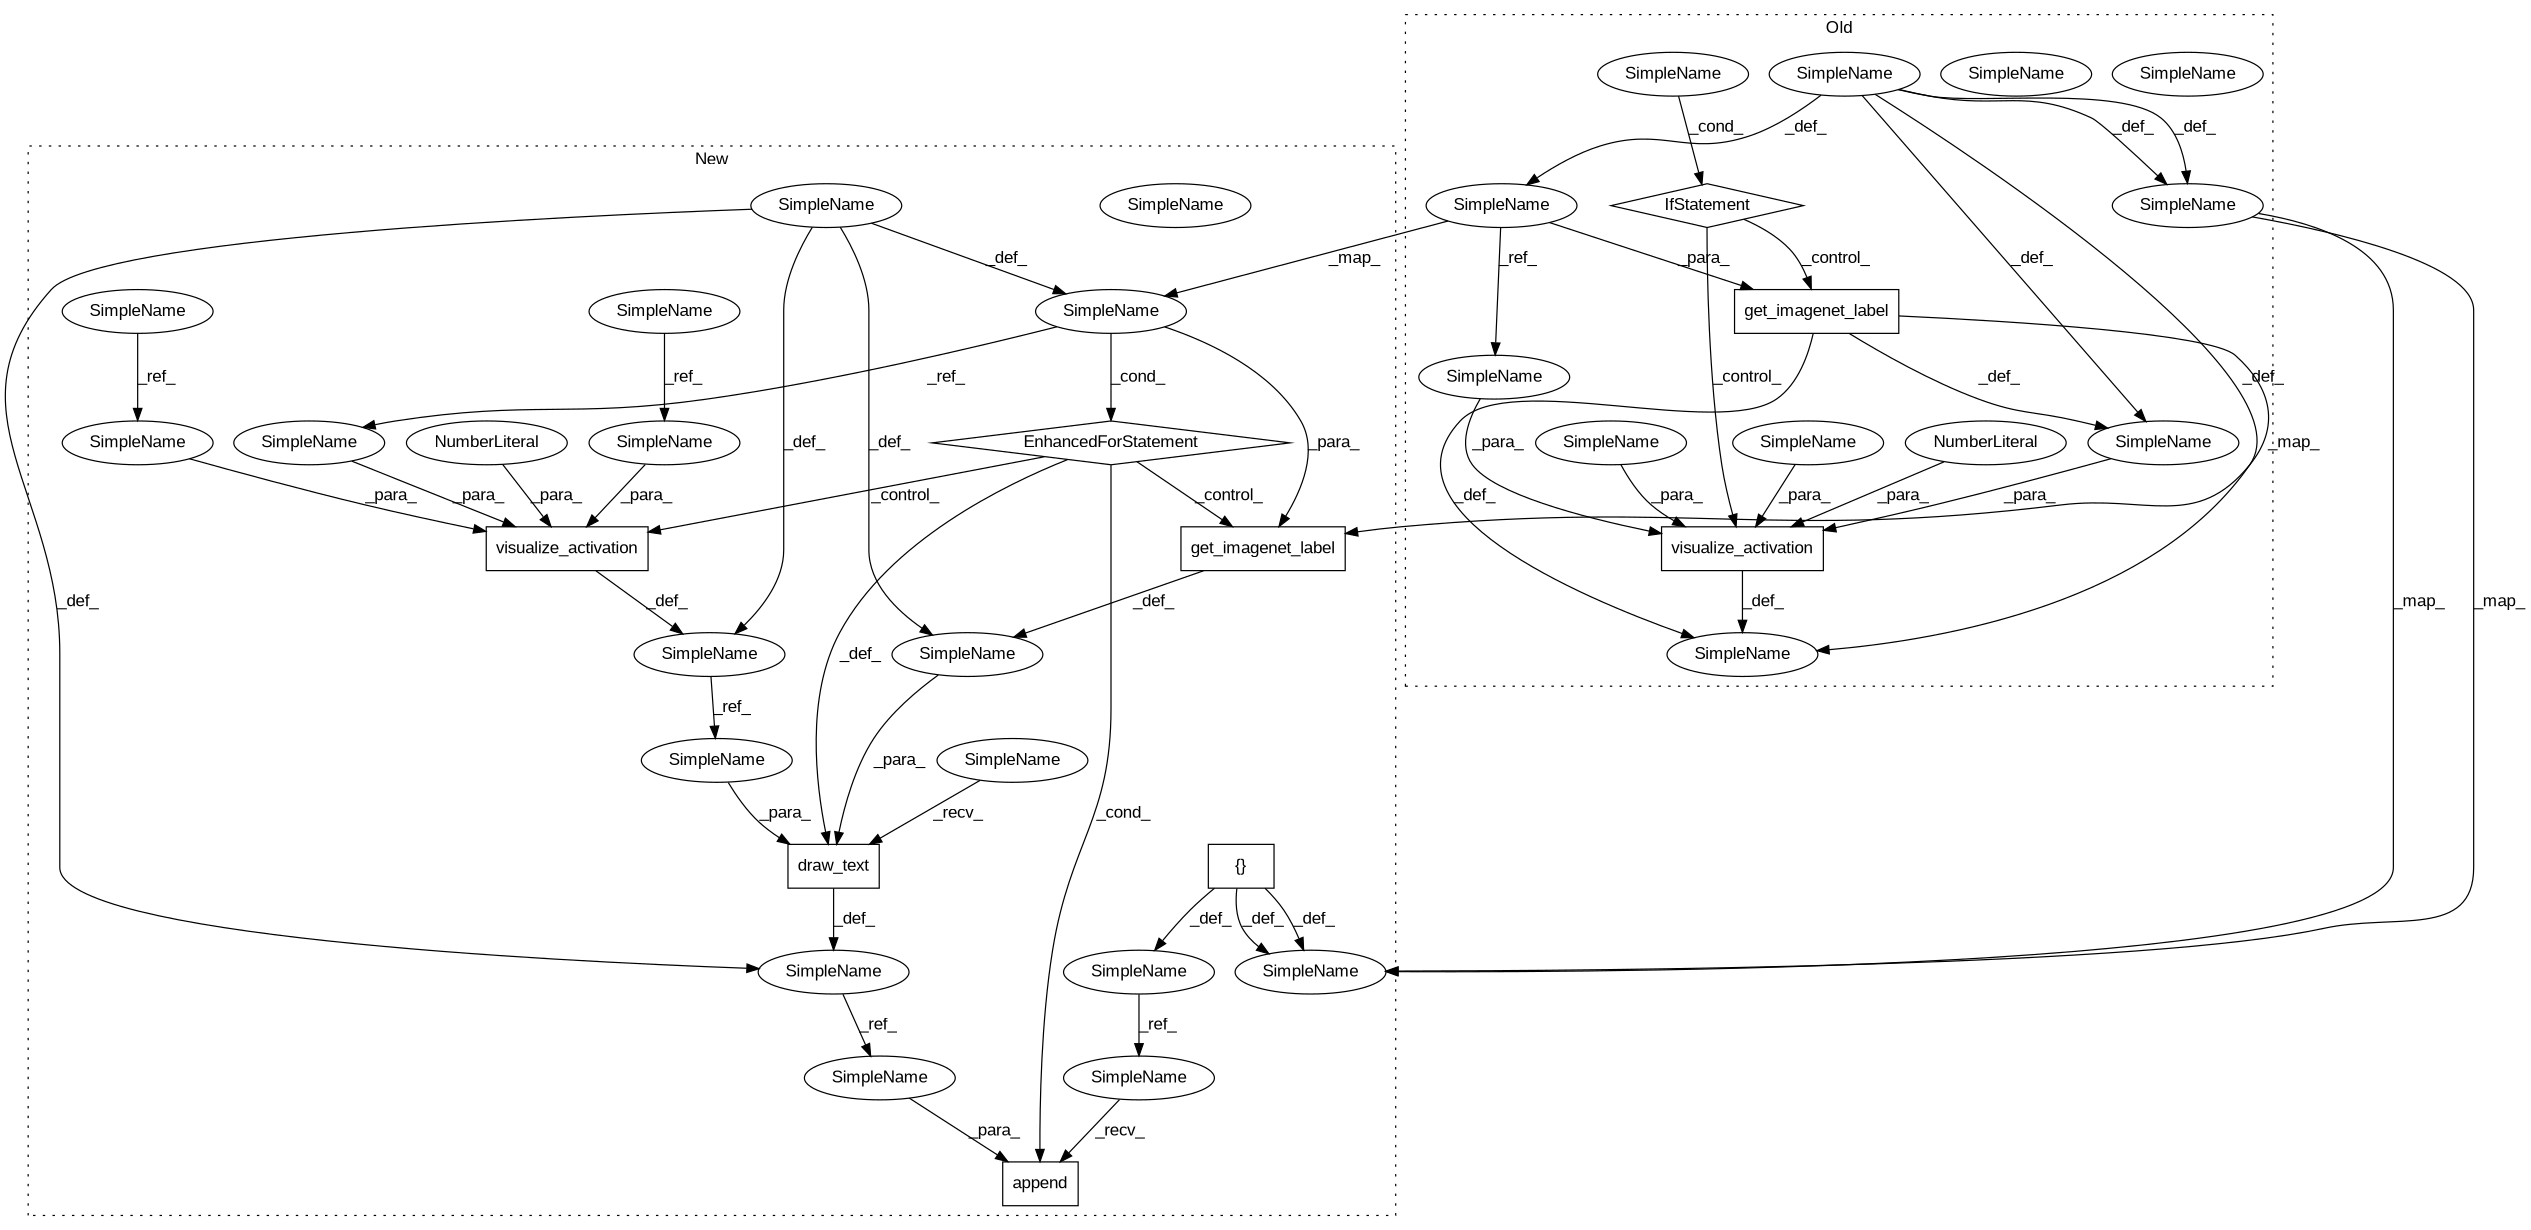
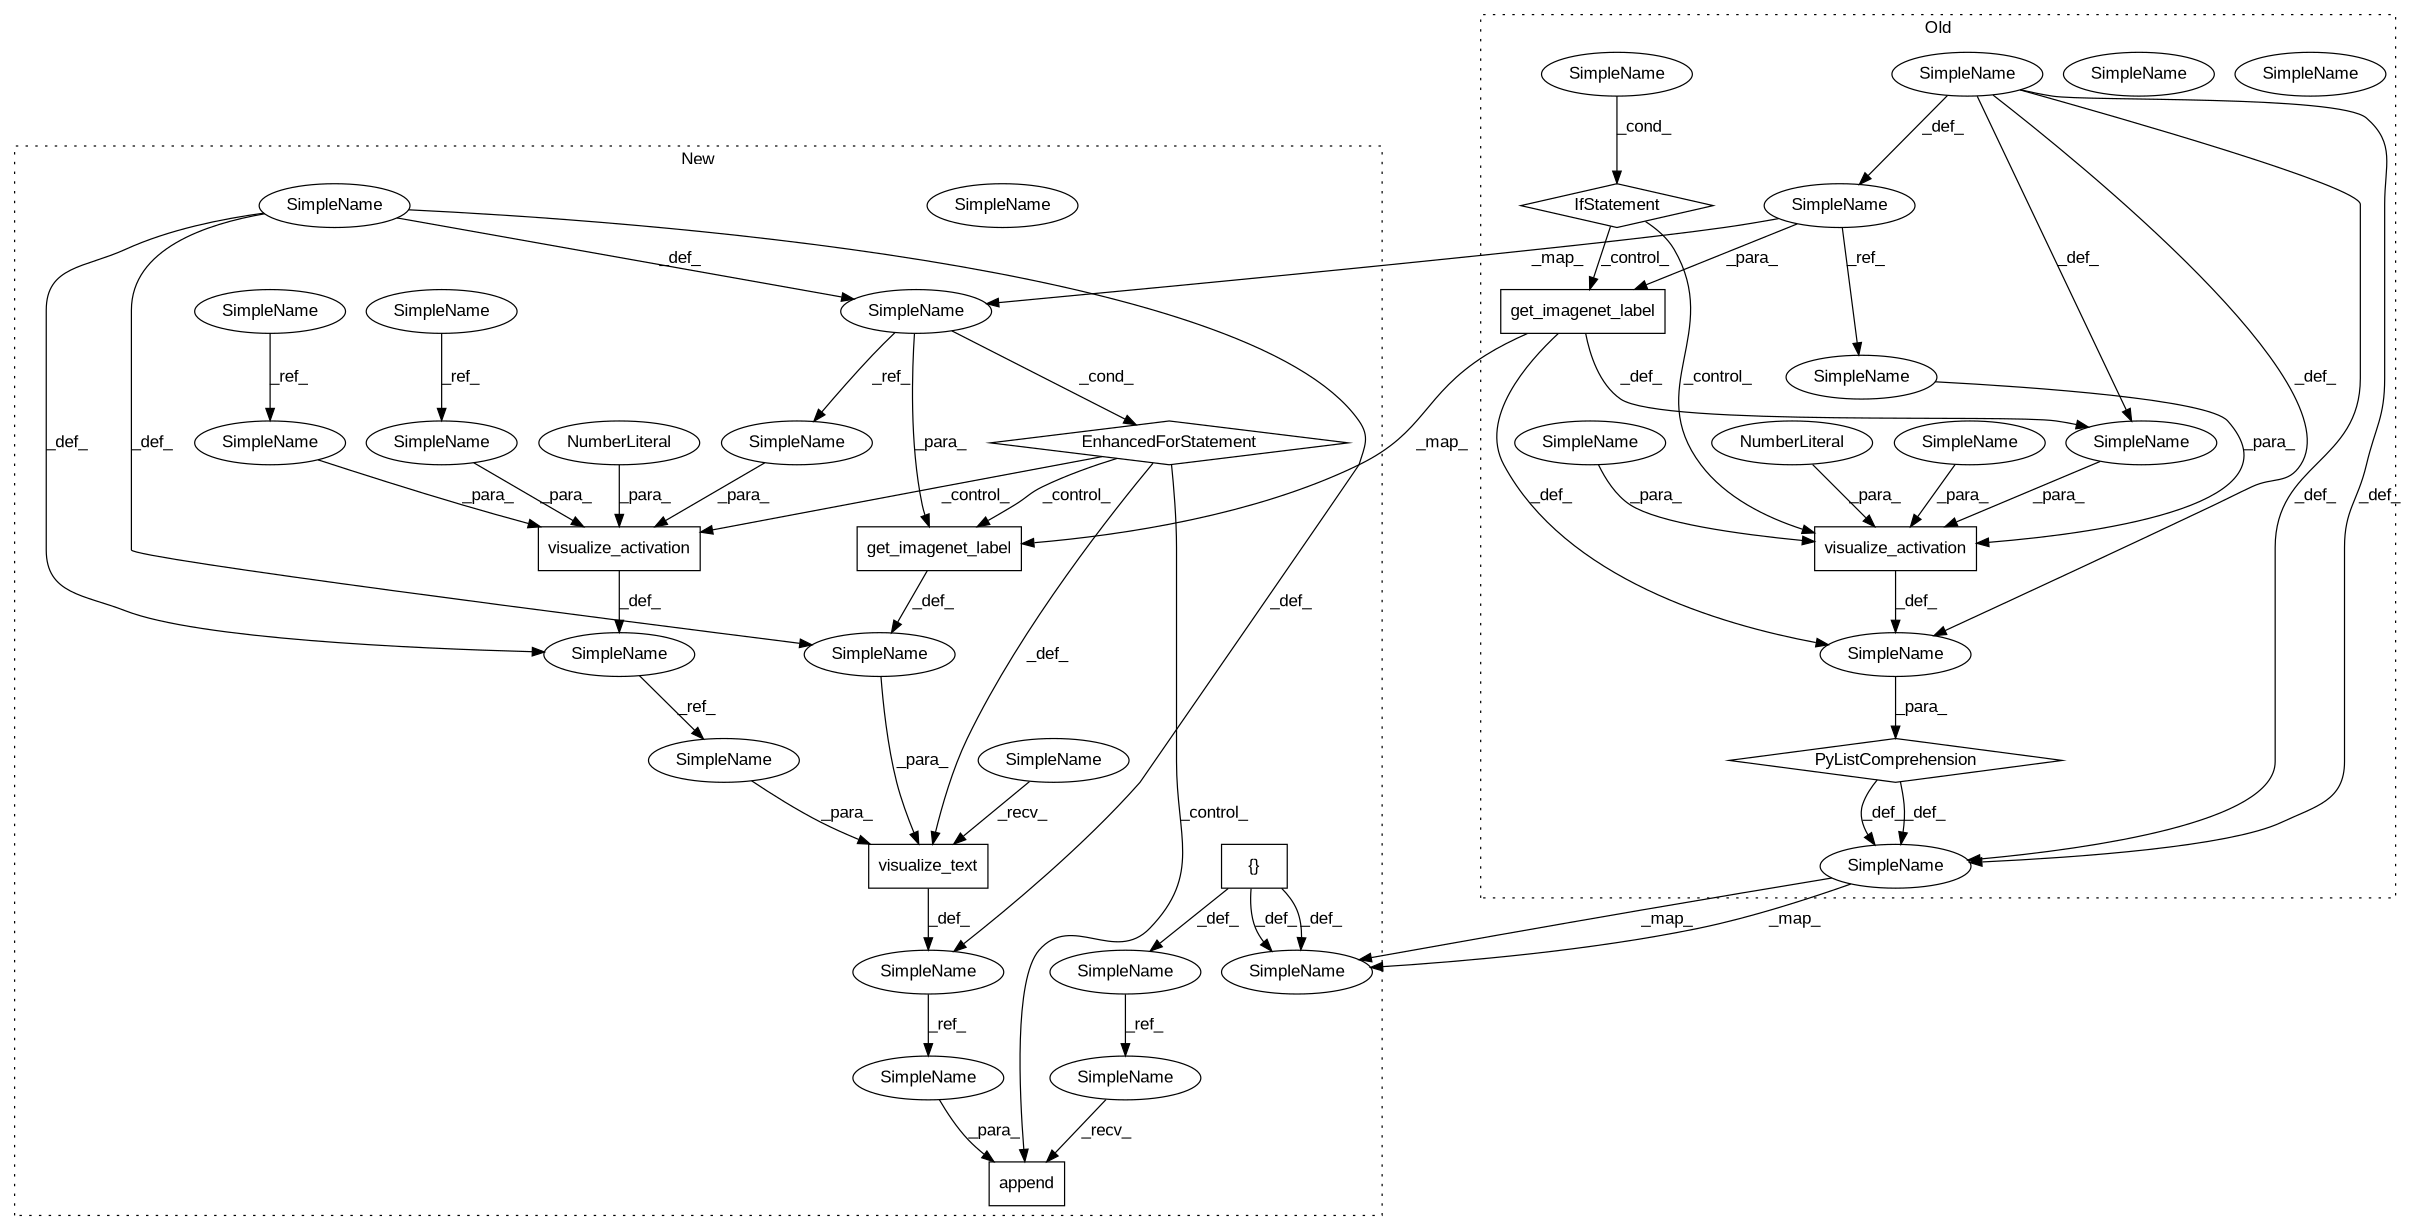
  digraph {
    fontname="Liberation Sans"
    node [a=42 fontname="Liberation Sans" l=3 shape=ellipse]
    edge [fontname="Liberation Sans"]
    n1 [a=32 l="19,1" label=get_imagenet_label s="1670,1692" shape=box]
    n2 [a=32 l="21,1" label=visualize_activation s="1623,1697" shape=box]
    n3 [a=34 label=NumberLiteral s=1694]
    n4 [l=8 label=SimpleName s=1789]
    n5 [l=8 label=SimpleName s=1789]
    n6 [a=25 l=25 label=IfStatement s=1756 shape=diamond]
    n7 [l=5 label=SimpleName s=1776]
    n8 [label=SimpleName s=1759]
    n9 [label=SimpleName l=""]
    n10 [label=SimpleName l=""]
+   n11 [a=109 l=166 label=PyListComprehension s=1623 shape=diamond]
    n12 [l=7 label=SimpleName s=1765]
    n13 [label=SimpleName s=1660]
    n14 [l=5 label=SimpleName s=1776]
    n15 [l=5 label=SimpleName s=1644]
    n16 [l=9 label=SimpleName s=1650]
    n17 [a=32 l="19,1" label=get_imagenet_label s="1939,1961" shape=box]
    n18 [label=SimpleName s=1909]
    n19 [a=32 l="7,1" label=append s="1978,1988" shape=box]
    n20 [a=4 l=2 label="{}" s=1764 shape=box]
    n21 [a=32 l="21,1" label=visualize_activation s="1856,1900" shape=box]
    n22 [a=34 label=NumberLiteral s=1897]
    n23 [l=8 label=SimpleName s=2001]
    n24 [l=8 label=SimpleName s=2001]
-   n25 [a=32 l="10,1" label=draw_text s="1919,1962" shape=box]
+   n25 [a=32 l="10,1" label=visualize_text s="1919,1962" shape=box]
    n26 [l=5 label=SimpleName s=1437]
    n27 [l=9 label=SimpleName s=1529]
    n28 [label=SimpleName s=1829]
    n29 [a=70 l="53,2" label=EnhancedForStatement s="1772,1842" shape=diamond]
    n30 [label=SimpleName s=1852]
    n31 [label=SimpleName l=""]
    n32 [l=6 label=SimpleName s=1738]
    n33 [label=SimpleName s=1985]
    n34 [l=5 label=SimpleName s=1913]
    n35 [l=9 label=SimpleName s=1883]
    n36 [label=SimpleName s=1929]
    n37 [l=5 label=SimpleName s=1877]
    n38 [l=6 label=SimpleName s=1971]
    n39 [label=SimpleName s=1893]
    n40 [l=7 label=SimpleName s=1835]
    subgraph cluster_1 {
      label=Old
      style=dotted
      n1
      n2
      n3
      n4
      n5
      n6
      n7
      n8
      n9
      n10
+     n11
      n12
      n13
      n14
      n15
      n16
    }
    subgraph cluster_2 {
      label=New
      style=dotted
      n17
      n18
      n19
      n20
      n21
      n22
      n23
      n24
      n25
      n26
      n27
      n28
      n29
      n30
      n31
      n32
      n33
      n34
      n35
      n36
      n37
      n38
      n39
      n40
    }
    n1 -> n9 [label=_def_]
    n1 -> n10 [label=_def_]
    n1 -> n17 [label=_map_]
    n2 -> n10 [label=_def_]
    n3 -> n2 [label=_para_]
    n5 -> n24 [label=_map_]
    n5 -> n24 [label=_map_]
    n6 -> n1 [label=_control_]
    n6 -> n2 [label=_control_]
    n8 -> n1 [label=_para_]
    n8 -> n13 [label=_ref_]
    n8 -> n28 [label=_map_]
    n9 -> n2 [label=_para_]
+   n10 -> n11 [label=_para_]
+   n11 -> n5 [label=_def_]
+   n11 -> n5 [label=_def_]
    n12 -> n5 [label=_def_]
    n12 -> n5 [label=_def_]
    n12 -> n8 [label=_def_]
    n12 -> n9 [label=_def_]
    n12 -> n10 [label=_def_]
    n13 -> n2 [label=_para_]
    n14 -> n6 [label=_cond_]
    n15 -> n2 [label=_para_]
    n16 -> n2 [label=_para_]
    n17 -> n31 [label=_def_]
    n18 -> n33 [label=_ref_]
    n20 -> n24 [label=_def_]
    n20 -> n24 [label=_def_]
    n20 -> n32 [label=_def_]
    n21 -> n30 [label=_def_]
    n22 -> n21 [label=_para_]
    n25 -> n18 [label=_def_]
    n26 -> n37 [label=_ref_]
    n27 -> n35 [label=_ref_]
    n28 -> n17 [label=_para_]
    n28 -> n29 [label=_cond_]
    n28 -> n39 [label=_ref_]
    n29 -> n17 [label=_control_]
-   n29 -> n19 [label=_cond_]
+   n29 -> n19 [label=_control_]
    n29 -> n21 [label=_control_]
    n29 -> n25 [label=_def_]
    n30 -> n36 [label=_ref_]
    n31 -> n25 [label=_para_]
    n32 -> n38 [label=_ref_]
    n33 -> n19 [label=_para_]
    n34 -> n25 [label=_recv_]
    n35 -> n21 [label=_para_]
    n36 -> n25 [label=_para_]
    n37 -> n21 [label=_para_]
    n38 -> n19 [label=_recv_]
    n39 -> n21 [label=_para_]
    n40 -> n18 [label=_def_]
    n40 -> n28 [label=_def_]
    n40 -> n30 [label=_def_]
    n40 -> n31 [label=_def_]
  }
